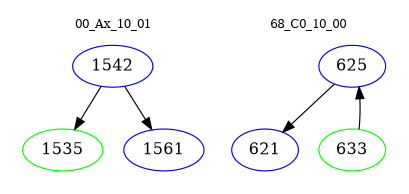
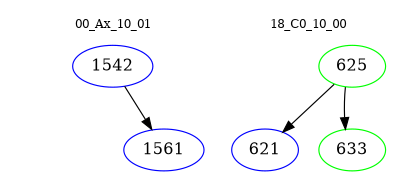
  digraph {
    node [color=blue]
    edge [color=black]
    n1 [label=1542]
-   n2 [color=green label=1535]
    n3 [label=1561]
-   n4 [label=625]
+   n4 [color=green label=625]
    n5 [label=621]
    n6 [color=green label=633]
    subgraph cluster_1 {
      color=white
      fontsize=10
      label="00_Ax_10_01"
      n1
-     n2
      n3
    }
    subgraph cluster_2 {
      color=white
      fontsize=10
-     label="68_C0_10_00"
+     label="18_C0_10_00"
      n4
      n5
      n6
    }
-   n1 -> n2
    n1 -> n3
    n4 -> n5
-   n6 -> n4
+   n4 -> n6
  }
